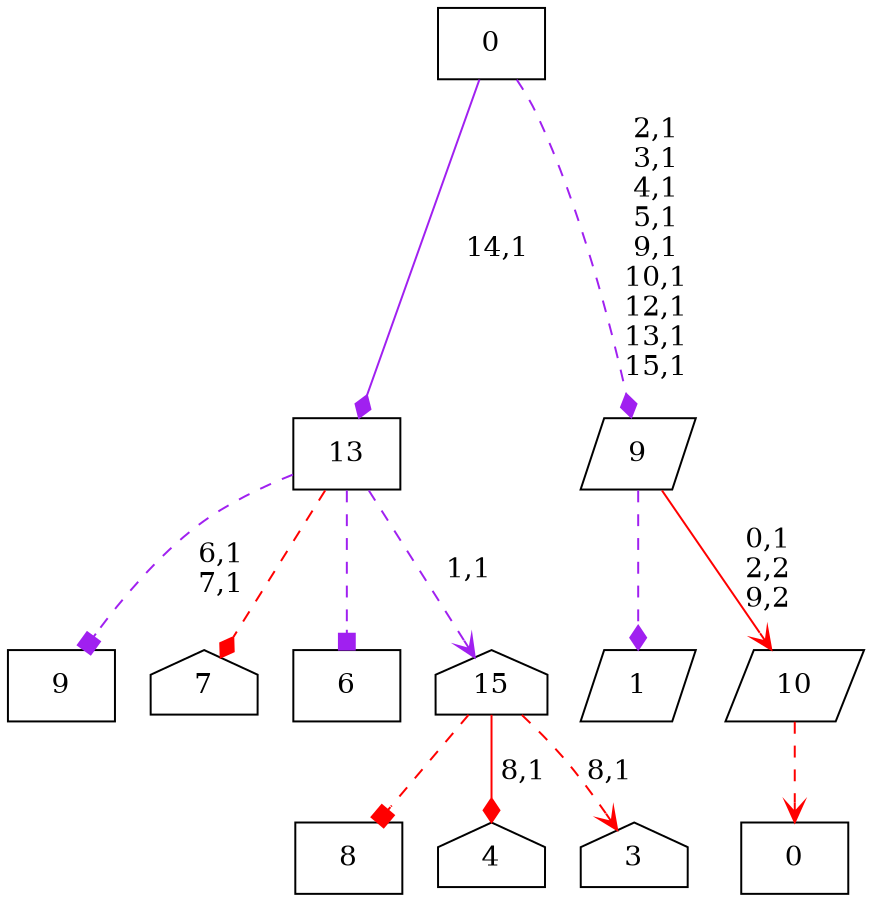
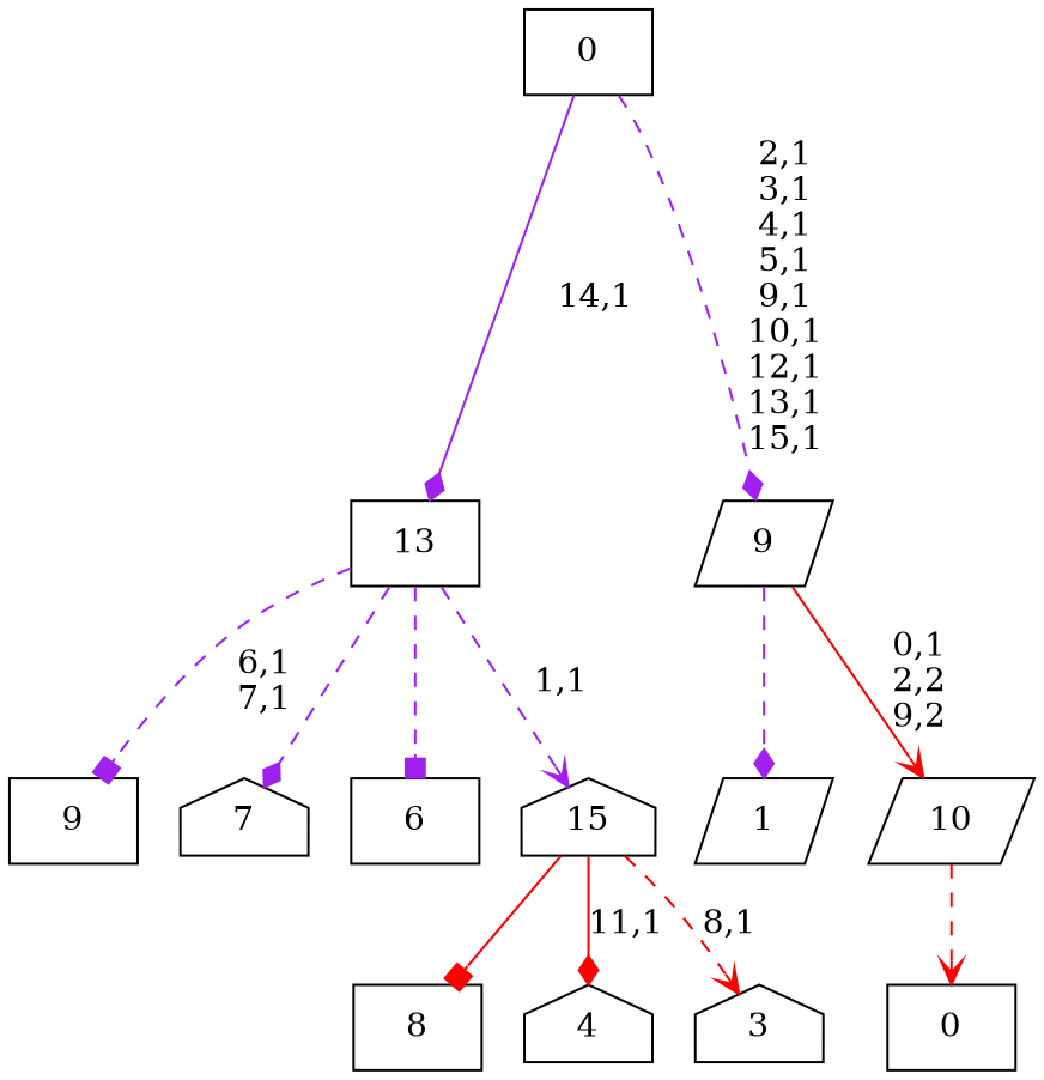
  digraph {
    node [shape=box]
    edge [arrowhead=diamond color=purple style=dashed]
    n1 [label=9]
    n2 [label=8]
    n3 [label=7 shape=house]
    n4 [label=6]
    n5 [label=4 shape=house]
    n6 [label=3 shape=house]
    15 [shape=house]
    13
    n9 [label=1 shape=parallelogram]
    n10 [label=0]
    10 [shape=parallelogram]
    9 [shape=parallelogram]
    0
-   15 -> n2 [arrowhead=box color=red]
-   15 -> n5 [color=red label="8,1" style=solid]
+   15 -> n2 [arrowhead=box color=red style=solid]
+   15 -> n5 [color=red label="11,1" style=solid]
    15 -> n6 [arrowhead=vee color=red label="8,1"]
    13 -> n1 [arrowhead=box label="6,1\n7,1"]
-   13 -> n3 [color=red]
+   13 -> n3
    13 -> n4 [arrowhead=box]
    13 -> 15 [arrowhead=vee label="1,1"]
    10 -> n10 [arrowhead=vee color=red]
    9 -> n9
    9 -> 10 [arrowhead=vee color=red label="0,1\n2,2\n9,2" style=solid]
    0 -> 13 [label="14,1" style=solid]
    0 -> 9 [label="2,1\n3,1\n4,1\n5,1\n9,1\n10,1\n12,1\n13,1\n15,1"]
  }
